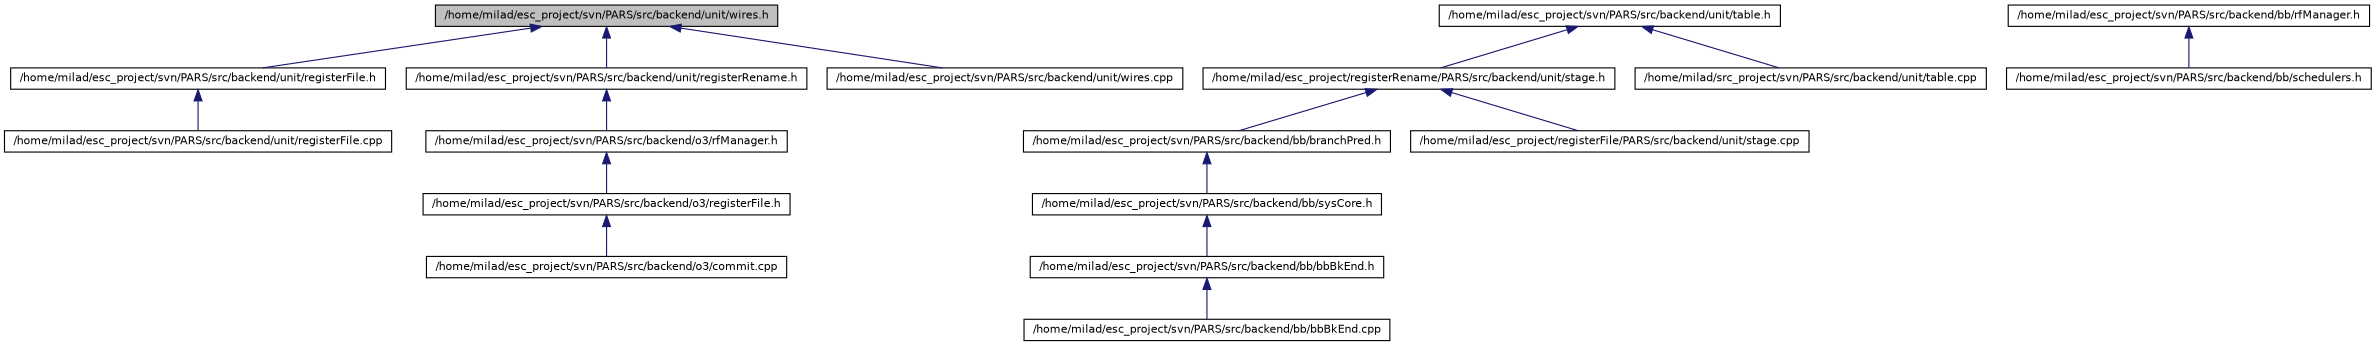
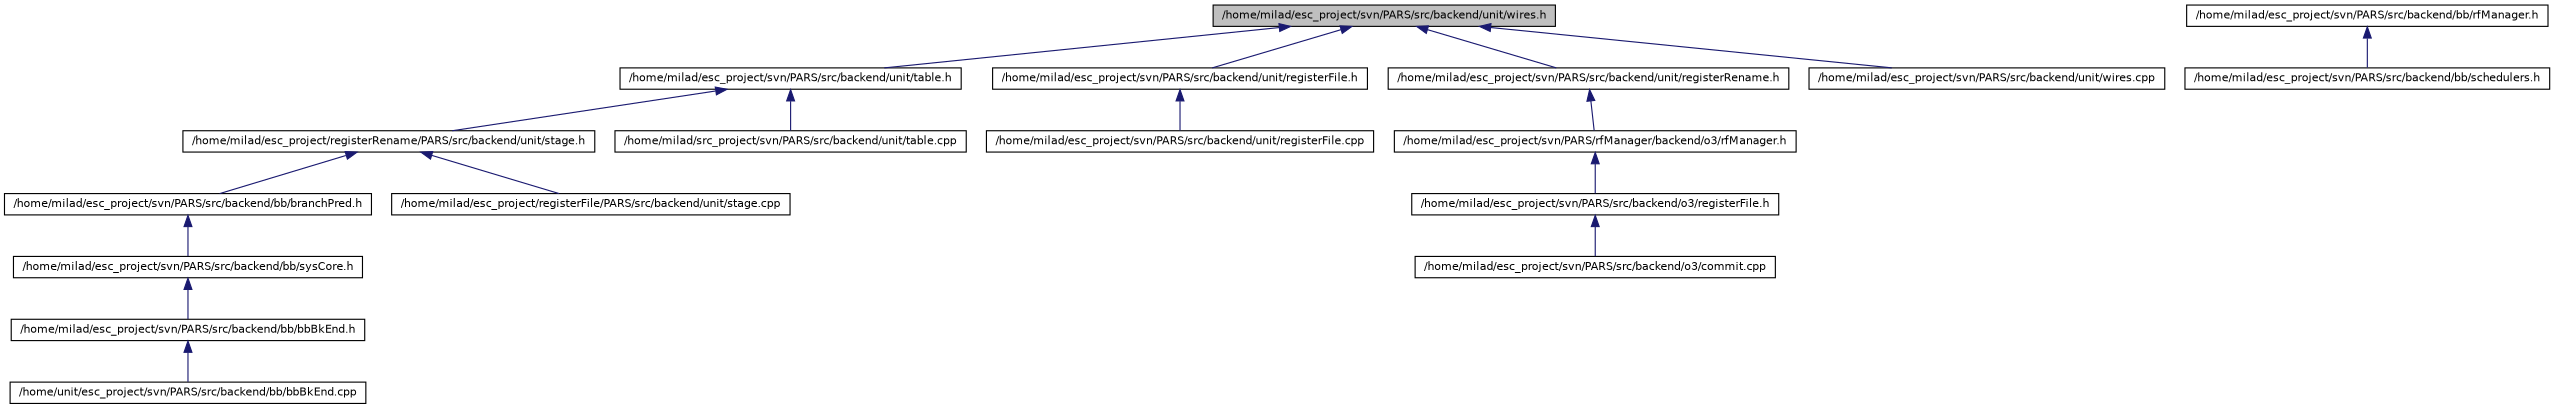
  digraph {
    fontname="DejaVu Sans"
    node [color=black fillcolor=white fontname="DejaVu Sans" fontsize=10 shape=record style=filled]
    edge [color=midnightblue dir=back fontname="DejaVu Sans" fontsize=10 labelfontname=Helvetica labelfontsize=10 style=solid]
    n1 [fillcolor=grey75 fontcolor=black height=0.2 label="/home/milad/esc_project/svn/PARS/src/backend/unit/wires.h" width=0.4]
    n2 [height=0.2 label="/home/milad/esc_project/svn/PARS/src/backend/unit/table.h" width=0.4]
    n3 [height=0.2 label="/home/milad/esc_project/svn/PARS/src/backend/unit/registerFile.h" width=0.4]
    n4 [height=0.2 label="/home/milad/esc_project/svn/PARS/src/backend/unit/registerRename.h" width=0.4]
    n5 [height=0.2 label="/home/milad/esc_project/svn/PARS/src/backend/unit/wires.cpp" width=0.4]
    n6 [height=0.2 label="/home/milad/esc_project/registerRename/PARS/src/backend/unit/stage.h" width=0.4]
    n7 [height=0.2 label="/home/milad/src_project/svn/PARS/src/backend/unit/table.cpp" width=0.4]
    n8 [height=0.2 label="/home/milad/esc_project/svn/PARS/src/backend/unit/registerFile.cpp" width=0.4]
-   n9 [height=0.2 label="/home/milad/esc_project/svn/PARS/src/backend/o3/rfManager.h" width=0.4]
+   n9 [height=0.2 label="/home/milad/esc_project/svn/PARS/rfManager/backend/o3/rfManager.h" width=0.4]
    n10 [height=0.2 label="/home/milad/esc_project/svn/PARS/src/backend/bb/branchPred.h" width=0.4]
    n11 [height=0.2 label="/home/milad/esc_project/registerFile/PARS/src/backend/unit/stage.cpp" width=0.4]
    n12 [height=0.2 label="/home/milad/esc_project/svn/PARS/src/backend/bb/sysCore.h" width=0.4]
    n13 [height=0.2 label="/home/milad/esc_project/svn/PARS/src/backend/bb/bbBkEnd.h" width=0.4]
-   n14 [height=0.2 label="/home/milad/esc_project/svn/PARS/src/backend/bb/bbBkEnd.cpp" width=0.4]
+   n14 [height=0.2 label="/home/unit/esc_project/svn/PARS/src/backend/bb/bbBkEnd.cpp" width=0.4]
    n15 [height=0.2 label="/home/milad/esc_project/svn/PARS/src/backend/bb/rfManager.h" width=0.4]
    n16 [height=0.2 label="/home/milad/esc_project/svn/PARS/src/backend/bb/schedulers.h" width=0.4]
    n17 [height=0.2 label="/home/milad/esc_project/svn/PARS/src/backend/o3/registerFile.h" width=0.4]
    n18 [height=0.2 label="/home/milad/esc_project/svn/PARS/src/backend/o3/commit.cpp" width=0.4]
+   n1 -> n2
    n1 -> n3
    n1 -> n4
    n1 -> n5
    n2 -> n6
    n2 -> n7
    n3 -> n8
    n4 -> n9
    n6 -> n10
    n6 -> n11
    n9 -> n17
    n10 -> n12
    n12 -> n13
    n13 -> n14
    n15 -> n16
    n17 -> n18
  }
